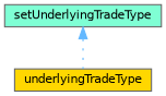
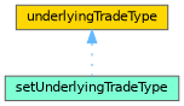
  digraph {
    rankdir=TB
    node [fontname=Helvetica fontsize=10 shape=box style=filled]
    n1 [color=gray40 fillcolor=gold fontcolor=black height=0.2 label=underlyingTradeType width=0.4]
    n2 [color=grey40 fillcolor=aquamarine height=0.2 label=setUnderlyingTradeType width=0.4]
-   n2 -> n1 [color=steelblue1 dir=back fontname=Helvetica fontsize=10 labelfontname=Helvetica labelfontsize=10 style=dotted]
+   n1 -> n2 [color=steelblue1 dir=back fontname=Helvetica fontsize=10 labelfontname=Helvetica labelfontsize=10 style=dotted]
  }
